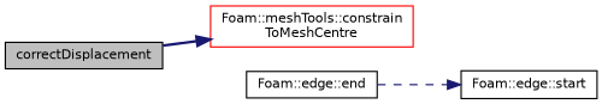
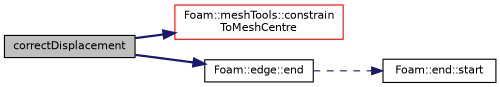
  digraph {
    rankdir=LR
    node [color=black fontname=Helvetica fontsize=10 shape=record]
    edge [color=midnightblue fontname=Helvetica fontsize=10 labelfontname=Helvetica labelfontsize=10 style=bold]
    n1 [fillcolor=grey75 fontcolor=black height=0.2 label=correctDisplacement style=filled width=0.4]
    n2 [color=red height=0.2 label="Foam::meshTools::constrain\lToMeshCentre" width=0.4]
    n3 [height=0.2 label="Foam::edge::end" width=0.4]
-   n4 [height=0.2 label="Foam::edge::start" width=0.4]
+   n4 [height=0.2 label="Foam::end::start" width=0.4]
    n1 -> n2
+   n1 -> n3
    n3 -> n4 [style=dashed]
  }
